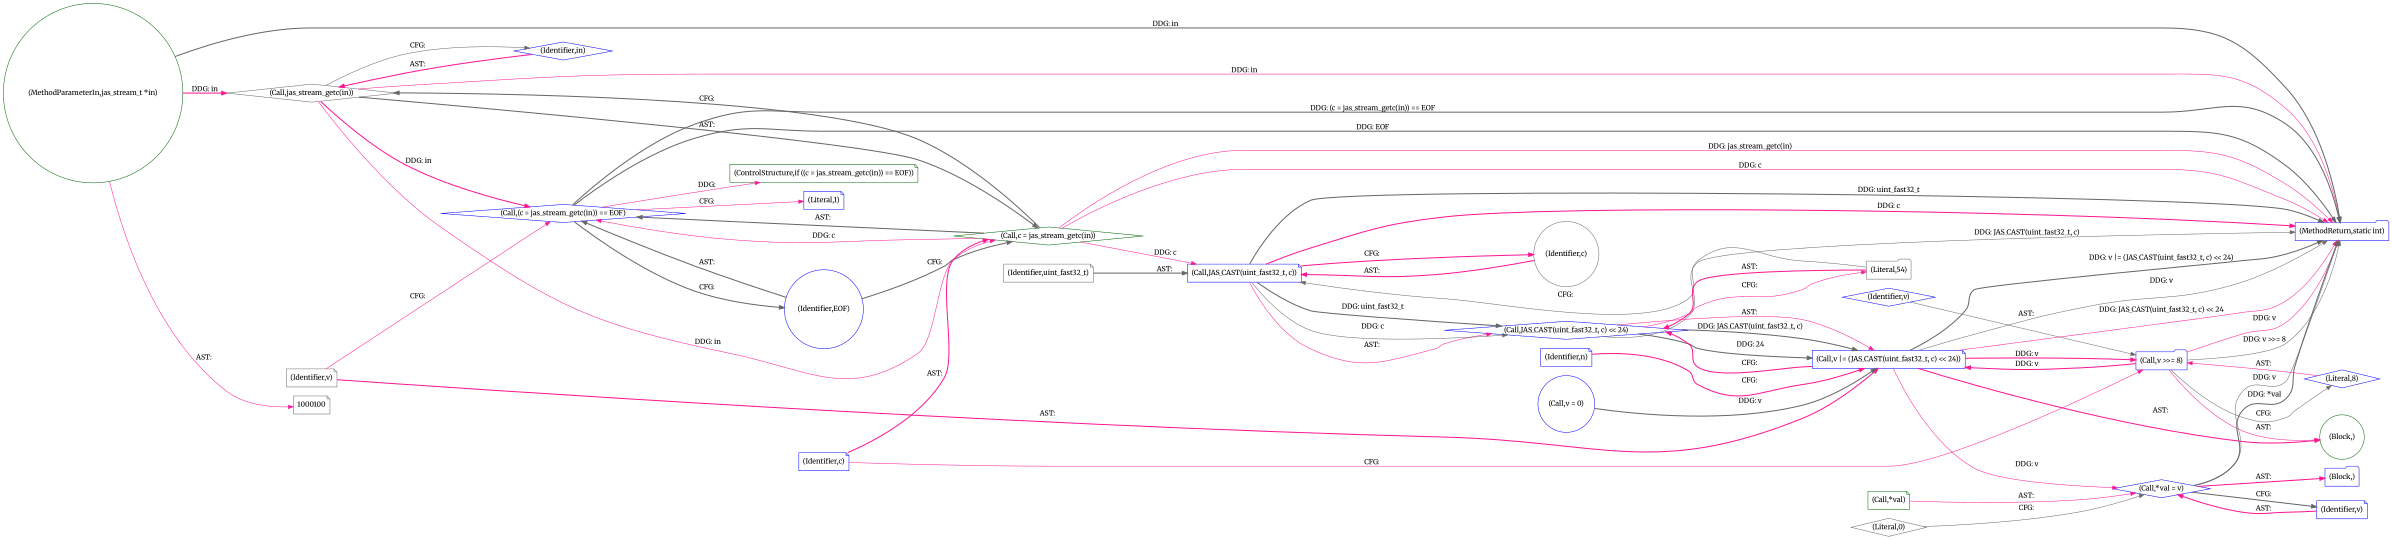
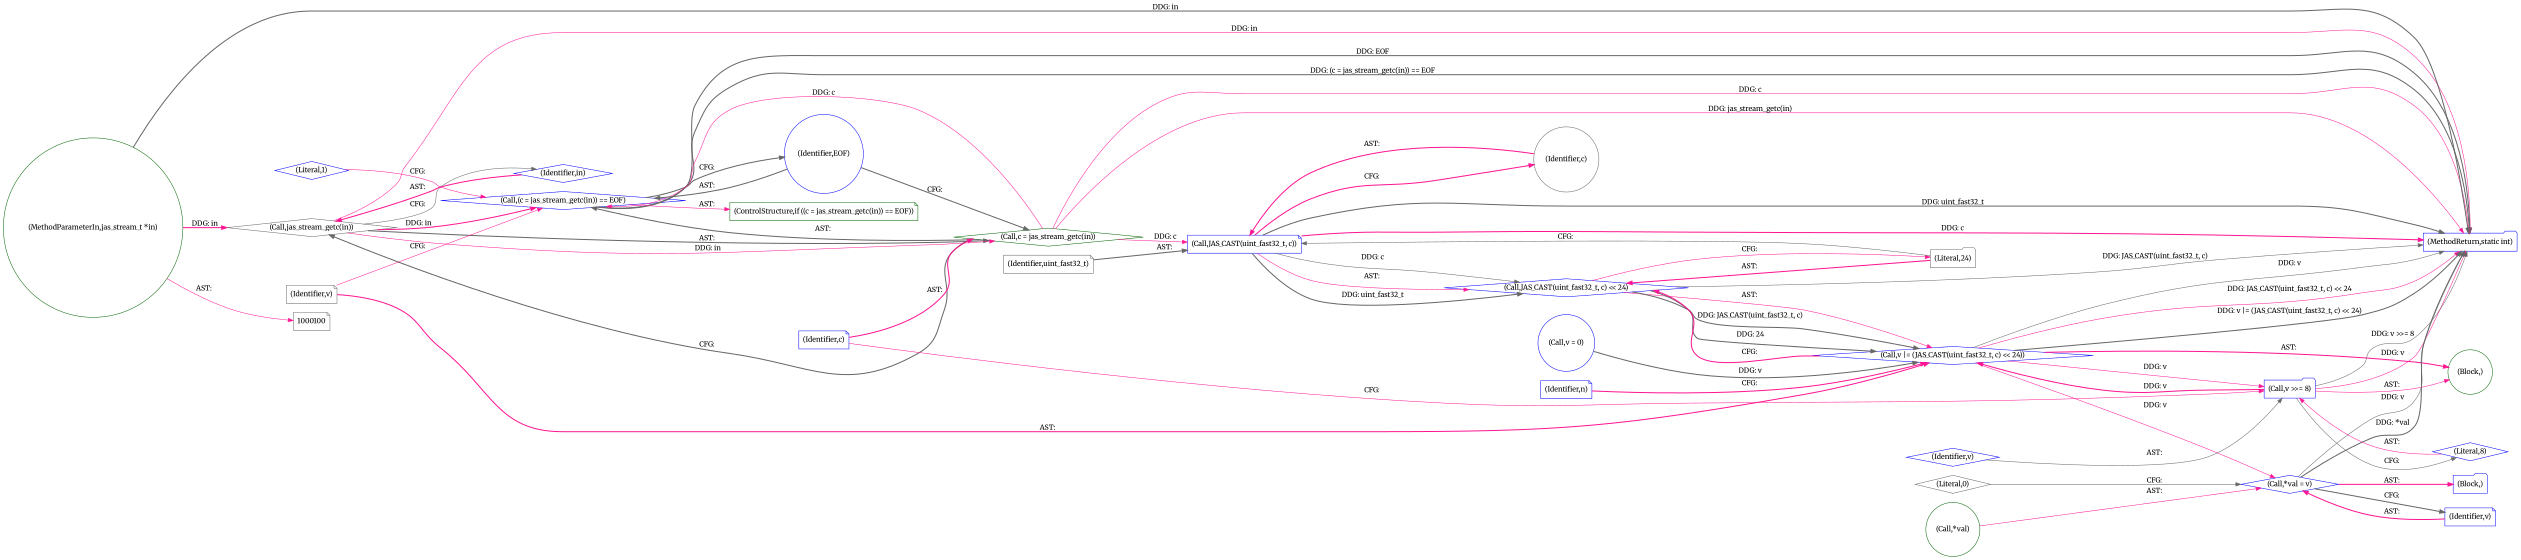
  digraph {
    fontname=Merriweather
    rankdir=LR
    node [color=blue fontname=Merriweather shape=note]
    edge [color=deeppink fontname=Merriweather style=bold]
    n1 [color=gray40 label="(Call,jas_stream_getc(in))" shape=diamond]
    n2 [label="(Call,(c = jas_stream_getc(in)) == EOF)" shape=diamond]
    n3 [color=darkgreen label="(Call,c = jas_stream_getc(in))" shape=diamond]
    n4 [label="(Identifier,in)" shape=diamond]
    n5 [label="(MethodReturn,static int)" shape=folder]
    n6 [color=darkgreen label="(ControlStructure,if ((c = jas_stream_getc(in)) == EOF))"]
    n7 [label="(Identifier,EOF)" shape=circle]
    n8 [label="(Call,JAS_CAST(uint_fast32_t, c))"]
    n9 [color=darkgreen label="(MethodParameterIn,jas_stream_t *in)" shape=circle]
    1000100 [color=gray40]
    n11 [label="(Call,JAS_CAST(uint_fast32_t, c) << 24)" shape=diamond]
    n12 [color=gray40 label="(Identifier,c)" shape=circle]
-   n13 [label="(Call,v |= (JAS_CAST(uint_fast32_t, c) << 24))"]
-   n14 [color=gray40 label="(Literal,54)" shape=folder]
+   n13 [label="(Call,v |= (JAS_CAST(uint_fast32_t, c) << 24))" shape=diamond]
+   n14 [color=gray40 label="(Literal,24)" shape=folder]
    n15 [label="(Call,v >>= 8)" shape=folder]
    n16 [label="(Call,*val = v)" shape=diamond]
    n17 [color=darkgreen label="(Block,)" shape=circle]
    n18 [label="(Literal,8)" shape=diamond]
    n19 [label="(Identifier,v)"]
    n20 [label="(Block,)" shape=folder]
    n21 [label="(Identifier,c)"]
    n22 [color=gray40 label="(Identifier,v)"]
    n23 [label="(Identifier,v)" shape=diamond]
-   n24 [color=darkgreen label="(Call,*val)"]
+   n24 [color=darkgreen label="(Call,*val)" shape=circle]
    n25 [color=gray40 label="(Identifier,uint_fast32_t)"]
    n26 [label="(Call,v = 0)" shape=circle]
-   n27 [label="(Literal,1)"]
+   n27 [label="(Literal,1)" shape=diamond]
    n28 [color=gray40 label="(Literal,0)" shape=diamond]
    n29 [label="(Identifier,n)"]
    n1 -> n2 [label="DDG: in"]
    n1 -> n3 [color=gray40 label="AST: "]
    n1 -> n3 [label="DDG: in" style=solid]
    n1 -> n4 [color=gray40 label="CFG: " style=solid]
    n1 -> n5 [label="DDG: in" style=solid]
    n2 -> n5 [color=gray40 label="DDG: (c = jas_stream_getc(in)) == EOF"]
    n2 -> n5 [color=gray40 label="DDG: EOF"]
-   n2 -> n6 [label="DDG: " style=solid]
+   n2 -> n6 [label="AST: " style=solid]
    n2 -> n7 [color=gray40 label="CFG: "]
    n3 -> n1 [color=gray40 label="CFG: "]
    n3 -> n2 [color=gray40 label="AST: "]
    n3 -> n2 [label="DDG: c" style=solid]
    n3 -> n5 [label="DDG: c" style=solid]
    n3 -> n5 [label="DDG: jas_stream_getc(in)" style=solid]
    n3 -> n8 [label="DDG: c" style=solid]
    n4 -> n1 [label="AST: "]
    n7 -> n2 [color=gray40 label="AST: "]
    n7 -> n3 [color=gray40 label="CFG: "]
    n8 -> n5 [color=gray40 label="DDG: uint_fast32_t"]
    n8 -> n5 [label="DDG: c"]
    n8 -> n11 [label="AST: " style=solid]
    n8 -> n11 [color=gray40 label="DDG: uint_fast32_t"]
    n8 -> n11 [color=gray40 label="DDG: c" style=solid]
    n8 -> n12 [label="CFG: "]
    n9 -> n1 [label="DDG: in"]
    n9 -> n5 [color=gray40 label="DDG: in"]
    n9 -> 1000100 [label="AST: " style=solid]
    n11 -> n5 [color=gray40 label="DDG: JAS_CAST(uint_fast32_t, c)" style=solid]
    n11 -> n13 [label="AST: " style=solid]
    n11 -> n13 [color=gray40 label="DDG: JAS_CAST(uint_fast32_t, c)"]
    n11 -> n13 [color=gray40 label="DDG: 24"]
    n11 -> n14 [label="CFG: " style=solid]
    n12 -> n8 [label="AST: "]
    n13 -> n5 [label="DDG: JAS_CAST(uint_fast32_t, c) << 24" style=solid]
    n13 -> n5 [color=gray40 label="DDG: v |= (JAS_CAST(uint_fast32_t, c) << 24)"]
    n13 -> n5 [color=gray40 label="DDG: v" style=solid]
    n13 -> n11 [label="CFG: "]
-   n13 -> n15 [label="DDG: v"]
+   n13 -> n15 [label="DDG: v" style=solid]
    n13 -> n16 [label="DDG: v" style=solid]
    n13 -> n17 [label="AST: "]
    n14 -> n8 [color=gray40 label="CFG: " style=solid]
    n14 -> n11 [label="AST: "]
    n15 -> n5 [label="DDG: v" style=solid]
    n15 -> n5 [color=gray40 label="DDG: v >>= 8" style=solid]
    n15 -> n13 [label="DDG: v"]
    n15 -> n17 [label="AST: " style=solid]
    n15 -> n18 [color=gray40 label="CFG: " style=solid]
    n16 -> n5 [color=gray40 label="DDG: *val"]
    n16 -> n5 [color=gray40 label="DDG: v" style=solid]
    n16 -> n19 [color=gray40 label="CFG: "]
    n16 -> n20 [label="AST: "]
    n18 -> n15 [label="AST: " style=solid]
    n19 -> n16 [label="AST: "]
    n21 -> n3 [label="AST: "]
    n21 -> n15 [label="CFG: " style=solid]
    n22 -> n2 [label="CFG: " style=solid]
    n22 -> n13 [label="AST: "]
    n23 -> n15 [color=gray40 label="AST: " style=solid]
    n24 -> n16 [label="AST: " style=solid]
    n25 -> n8 [color=gray40 label="AST: "]
    n26 -> n13 [color=gray40 label="DDG: v"]
-   n2 -> n27 [label="CFG: " style=solid]
+   n27 -> n2 [label="CFG: " style=solid]
    n28 -> n16 [color=gray40 label="CFG: " style=solid]
    n29 -> n13 [label="CFG: "]
  }
